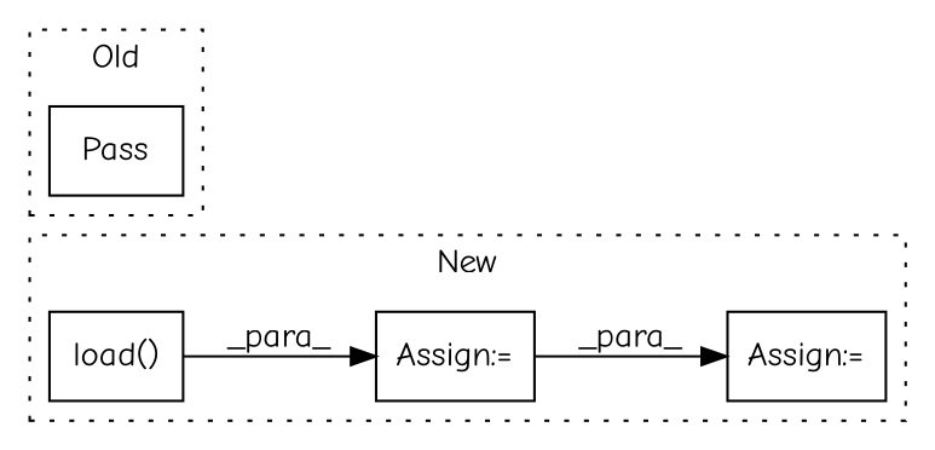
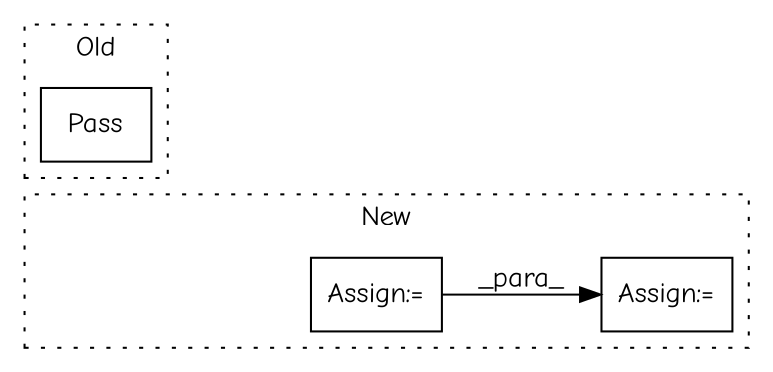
  digraph {
    rankdir=LR
    fontname="Comic Neue"
    node [a=68 l=3 shape=box fontname="Comic Neue"]
    edge [fontname="Comic Neue"]
-   n1 [a=75 l="8,1" label="load()" s="1114,1144"]
    n2 [label="Assign:=" s=1457]
    n3 [label="Assign:=" s=1385]
    n4 [a=62 l=4 label=Pass s=613]
    subgraph cluster_1 {
      label=New
      style=dotted
-     n1
      n2
      n3
    }
    subgraph cluster_2 {
      label=Old
      style=dotted
      n4
    }
-   n1 -> n3 [label=_para_]
    n3 -> n2 [label=_para_]
  }
